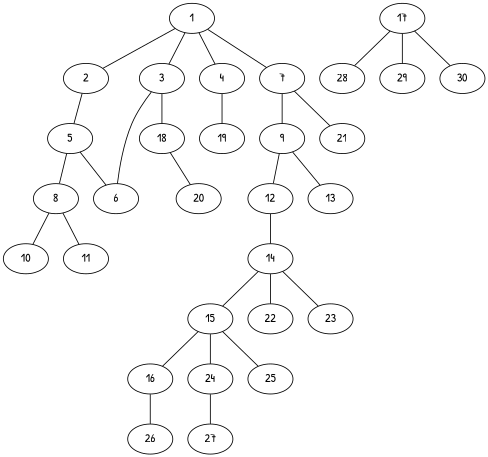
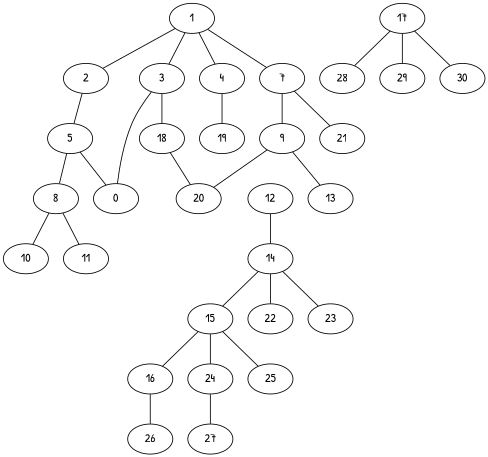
  graph {
    fontname="Patrick Hand"
    node [chem=H fontname="Patrick Hand"]
    edge [fontname="Patrick Hand" valence=1]
    1 [chem=C]
    2 [chem=O]
    3 [chem=C]
    4 [chem=C]
    7 [chem=C]
    5 [chem=C]
-   6 [chem=C]
+   6 [chem=C label=0]
    18
    19
    8 [chem=N]
    20
    9 [chem=C]
    21
    10 [chem=O]
    11 [chem=O]
    12 [chem=O]
    13 [chem=O]
    14 [chem=C]
    15 [chem=C]
    22
    23
    16 [chem=C]
    24
    25
    26
    27
    17 [chem=C]
    28
    29
    30
    1 -- 2
    1 -- 3 [valence=2]
    1 -- 4
    1 -- 7 [valence=2]
    2 -- 5
    3 -- 6
    3 -- 18
    4 -- 19
    7 -- 9
    7 -- 21
    5 -- 6 [valence=2]
    5 -- 8
    18 -- 20
    8 -- 10 [valence=2]
    8 -- 11
-   9 -- 12
+   9 -- 20
    9 -- 13 [valence=2]
    12 -- 14
    14 -- 15
    14 -- 22
    14 -- 23
    15 -- 16
    15 -- 24
    15 -- 25
    16 -- 26
    24 -- 27
    17 -- 28
    17 -- 29
    17 -- 30
  }
